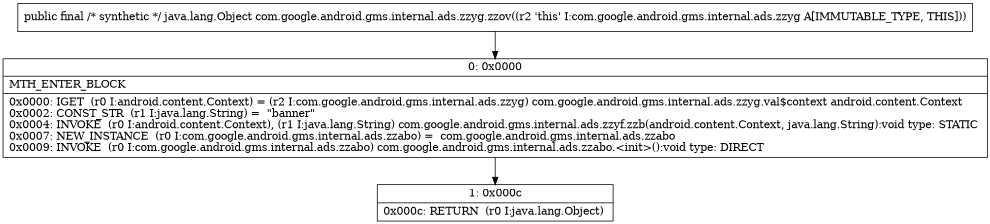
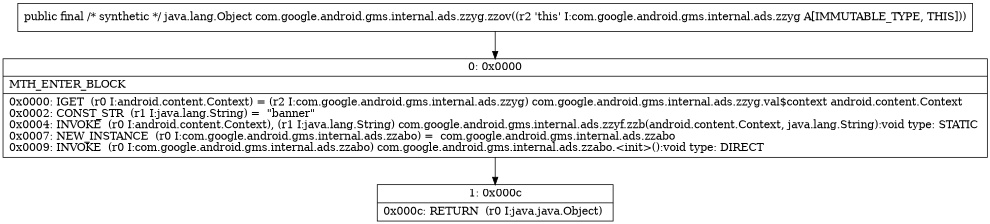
  digraph {
    node [shape=record]
    n1 [label="{0\:\ 0x0000|MTH_ENTER_BLOCK\l|0x0000: IGET  (r0 I:android.content.Context) = (r2 I:com.google.android.gms.internal.ads.zzyg) com.google.android.gms.internal.ads.zzyg.val$context android.content.Context \l0x0002: CONST_STR  (r1 I:java.lang.String) =  \"banner\" \l0x0004: INVOKE  (r0 I:android.content.Context), (r1 I:java.lang.String) com.google.android.gms.internal.ads.zzyf.zzb(android.content.Context, java.lang.String):void type: STATIC \l0x0007: NEW_INSTANCE  (r0 I:com.google.android.gms.internal.ads.zzabo) =  com.google.android.gms.internal.ads.zzabo \l0x0009: INVOKE  (r0 I:com.google.android.gms.internal.ads.zzabo) com.google.android.gms.internal.ads.zzabo.\<init\>():void type: DIRECT \l}"]
-   n2 [label="{1\:\ 0x000c|0x000c: RETURN  (r0 I:java.lang.Object) \l}"]
+   n2 [label="{1\:\ 0x000c|0x000c: RETURN  (r0 I:java.java.Object) \l}"]
    n3 [label="{public final \/* synthetic *\/ java.lang.Object com.google.android.gms.internal.ads.zzyg.zzov((r2 'this' I:com.google.android.gms.internal.ads.zzyg A[IMMUTABLE_TYPE, THIS])) }"]
    n1 -> n2
    n3 -> n1
  }
